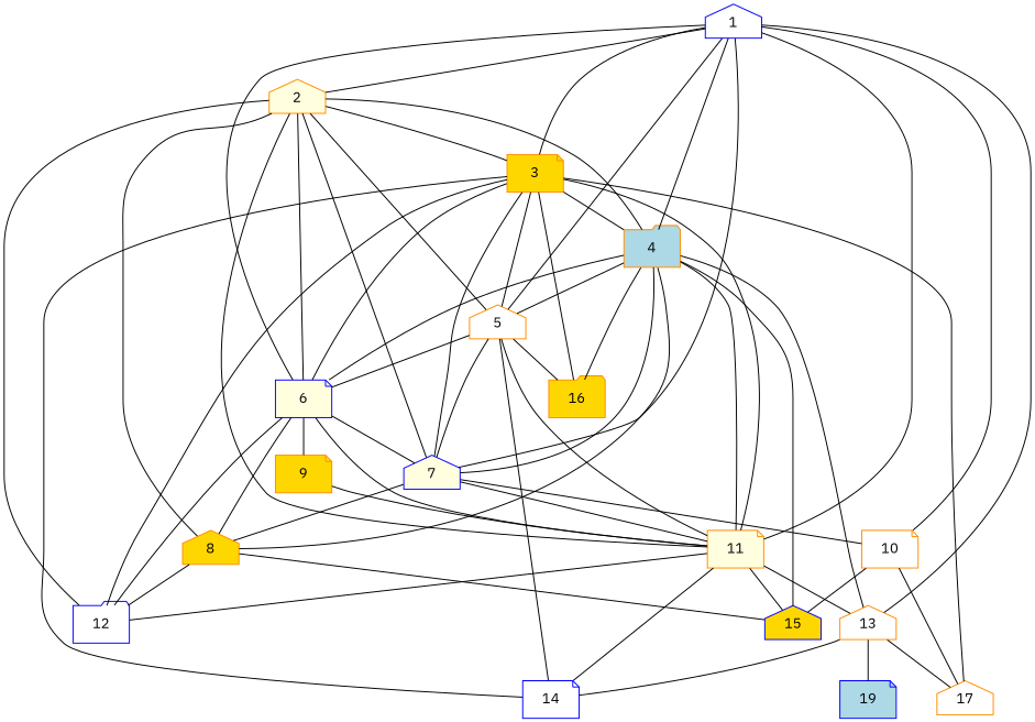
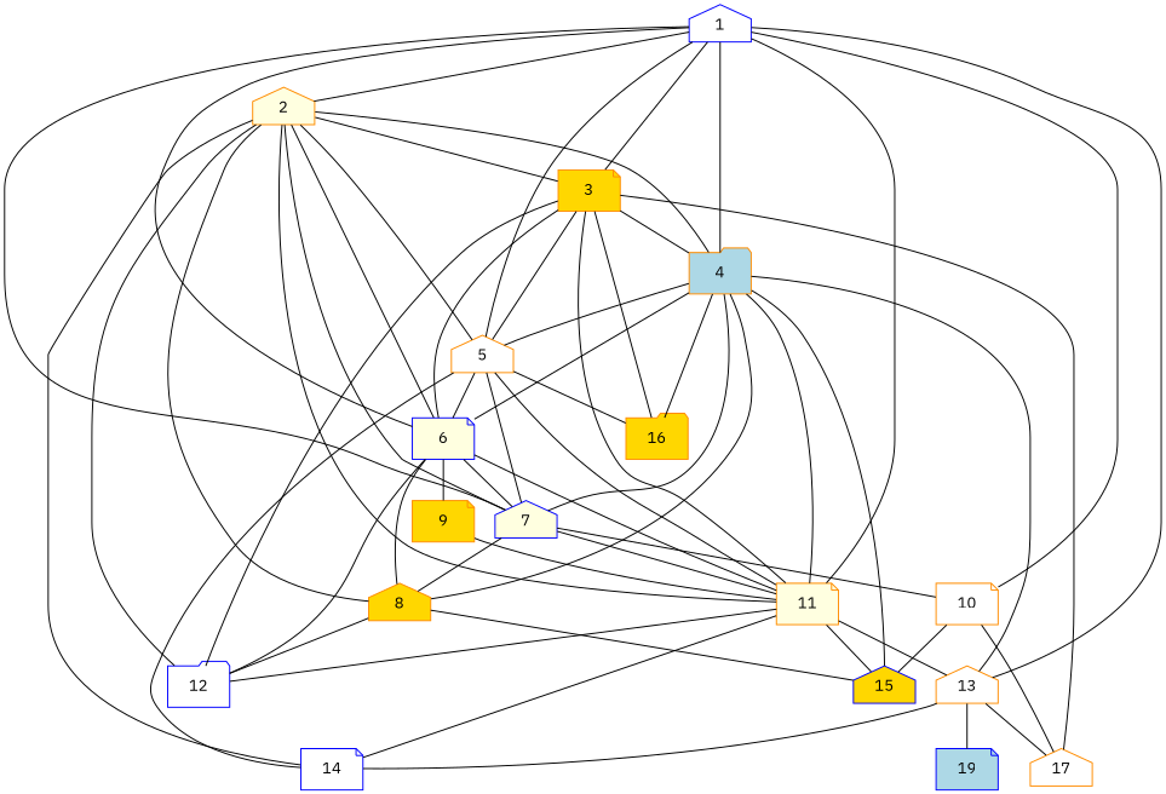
  graph {
    fontname="IBM Plex Sans"
    node [color=darkorange fillcolor=white fontname="IBM Plex Sans" shape=house style=filled]
    edge [fontname="IBM Plex Sans" weight=1.0]
    1 [color=blue]
    2 [fillcolor=lightyellow]
    3 [fillcolor=gold shape=note]
    4 [fillcolor=lightblue shape=folder]
    5
    6 [color=blue fillcolor=lightyellow shape=note]
    7 [color=blue fillcolor=lightyellow]
    10 [shape=note]
    11 [fillcolor=lightyellow shape=note]
    13
    8 [fillcolor=gold]
    12 [color=blue shape=folder]
    14 [color=blue shape=note]
    16 [fillcolor=gold shape=folder]
    17
    15 [color=blue fillcolor=gold]
    9 [fillcolor=gold shape=note]
    19 [color=blue fillcolor=lightblue shape=note]
    1 -- 2 [weight=4.0]
    1 -- 3 [weight=4.0]
    1 -- 4 [weight=3.0]
    1 -- 5 [weight=3.0]
    1 -- 6 [weight=2.0]
    1 -- 7 [weight=2.0]
    1 -- 10
    1 -- 11 [weight=12.0]
    1 -- 13
    2 -- 3 [weight=4.0]
    2 -- 4 [weight=2.0]
    2 -- 5 [weight=2.0]
    2 -- 6 [weight=2.0]
    2 -- 7 [weight=2.0]
    2 -- 11 [weight=2.0]
    2 -- 8 [weight=5.0]
    2 -- 12 [weight=5.0]
-   3 -- 14
+   2 -- 14
    3 -- 4 [weight=2.0]
    3 -- 5 [weight=2.0]
    3 -- 6 [weight=3.0]
-   3 -- 7 [weight=2.0]
    3 -- 11 [weight=2.0]
    3 -- 12
    3 -- 16 [weight=3.0]
    3 -- 17 [weight=2.0]
    4 -- 5
    4 -- 6
    4 -- 7 [weight=2.0]
    4 -- 11
    4 -- 13
    4 -- 8 [weight=2.0]
    4 -- 16
    4 -- 15 [weight=3.0]
    5 -- 6
    5 -- 7
    5 -- 11
    5 -- 14
    5 -- 16 [weight=2.0]
    6 -- 7
    6 -- 11 [weight=3.0]
    6 -- 8
    6 -- 12
    6 -- 9 [weight=4.0]
    7 -- 10 [weight=3.0]
    7 -- 11
    7 -- 8
    10 -- 17
    10 -- 15
    11 -- 13
    11 -- 12
    11 -- 14
    11 -- 15
    13 -- 14
    13 -- 17
    13 -- 19
    8 -- 12
    8 -- 15
    9 -- 11 [weight=3.0]
  }
